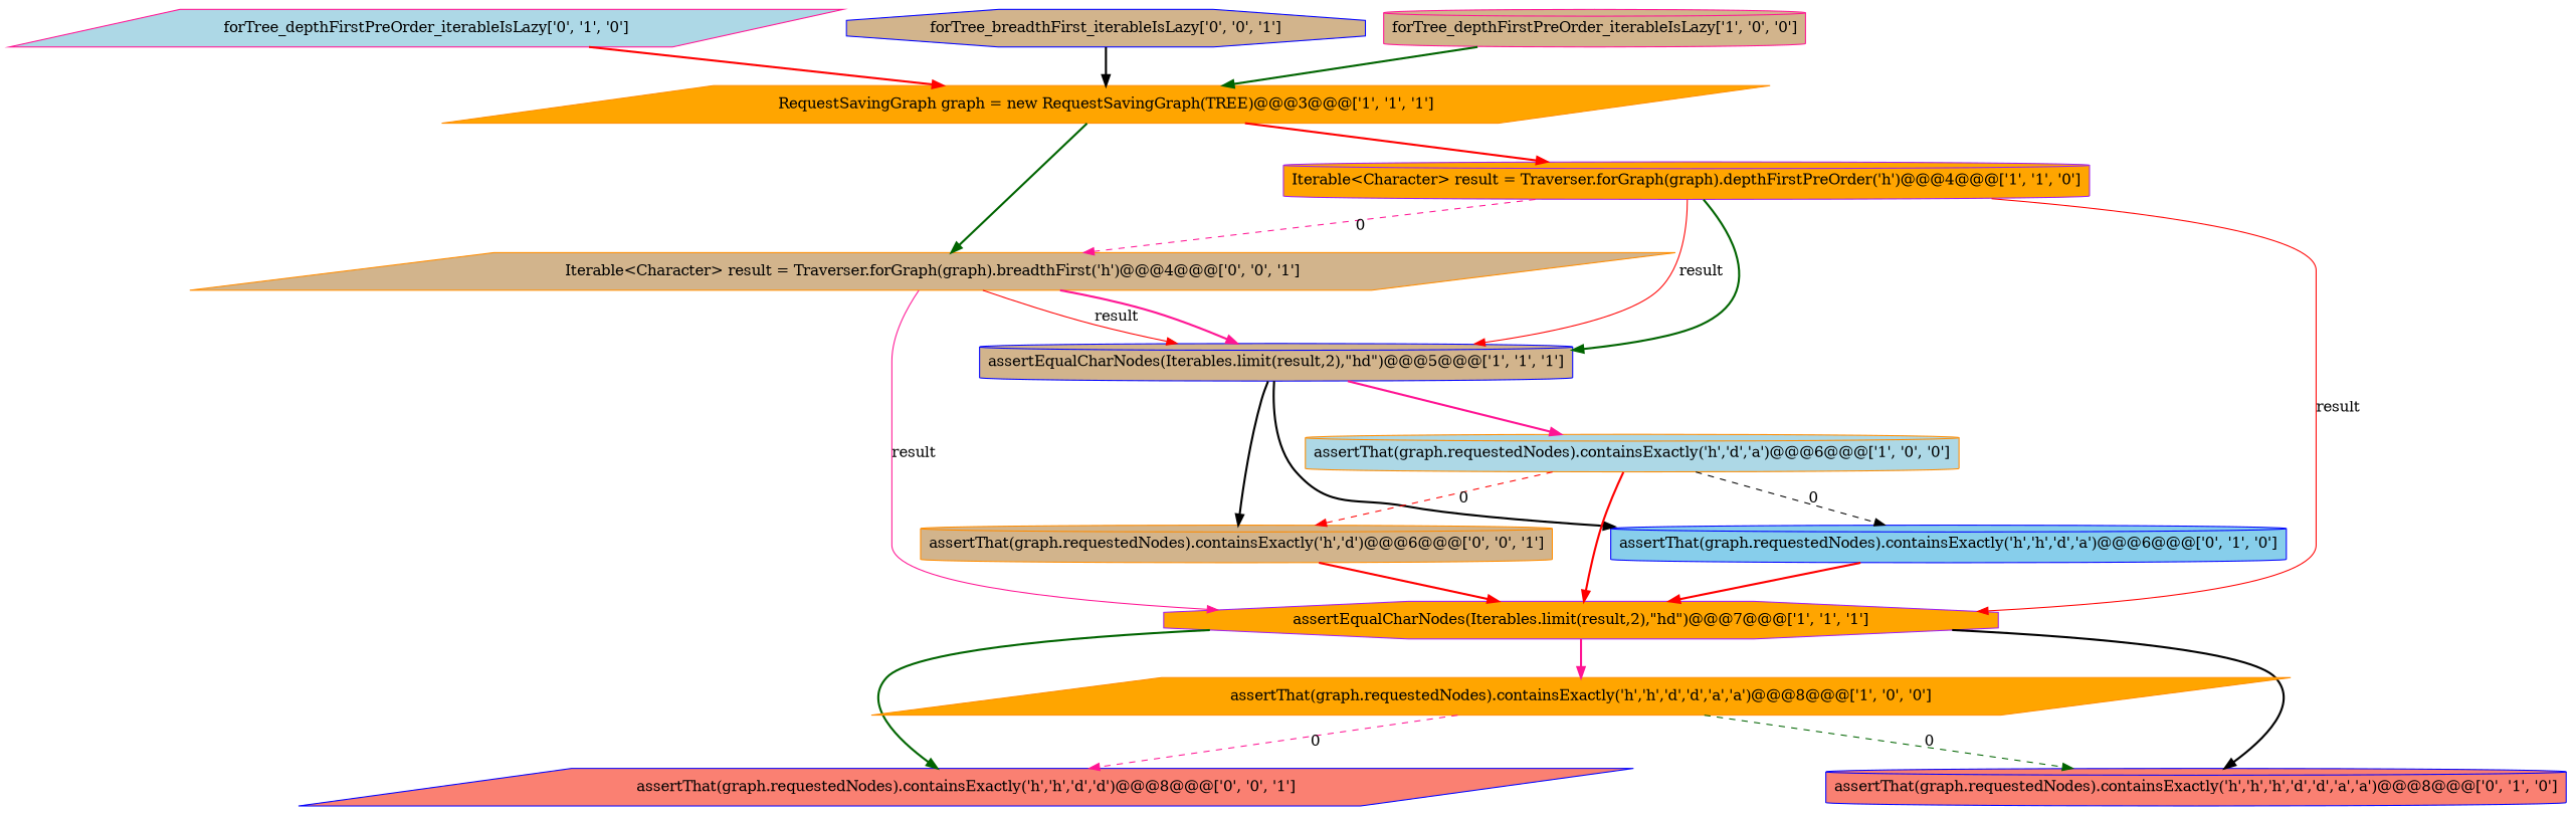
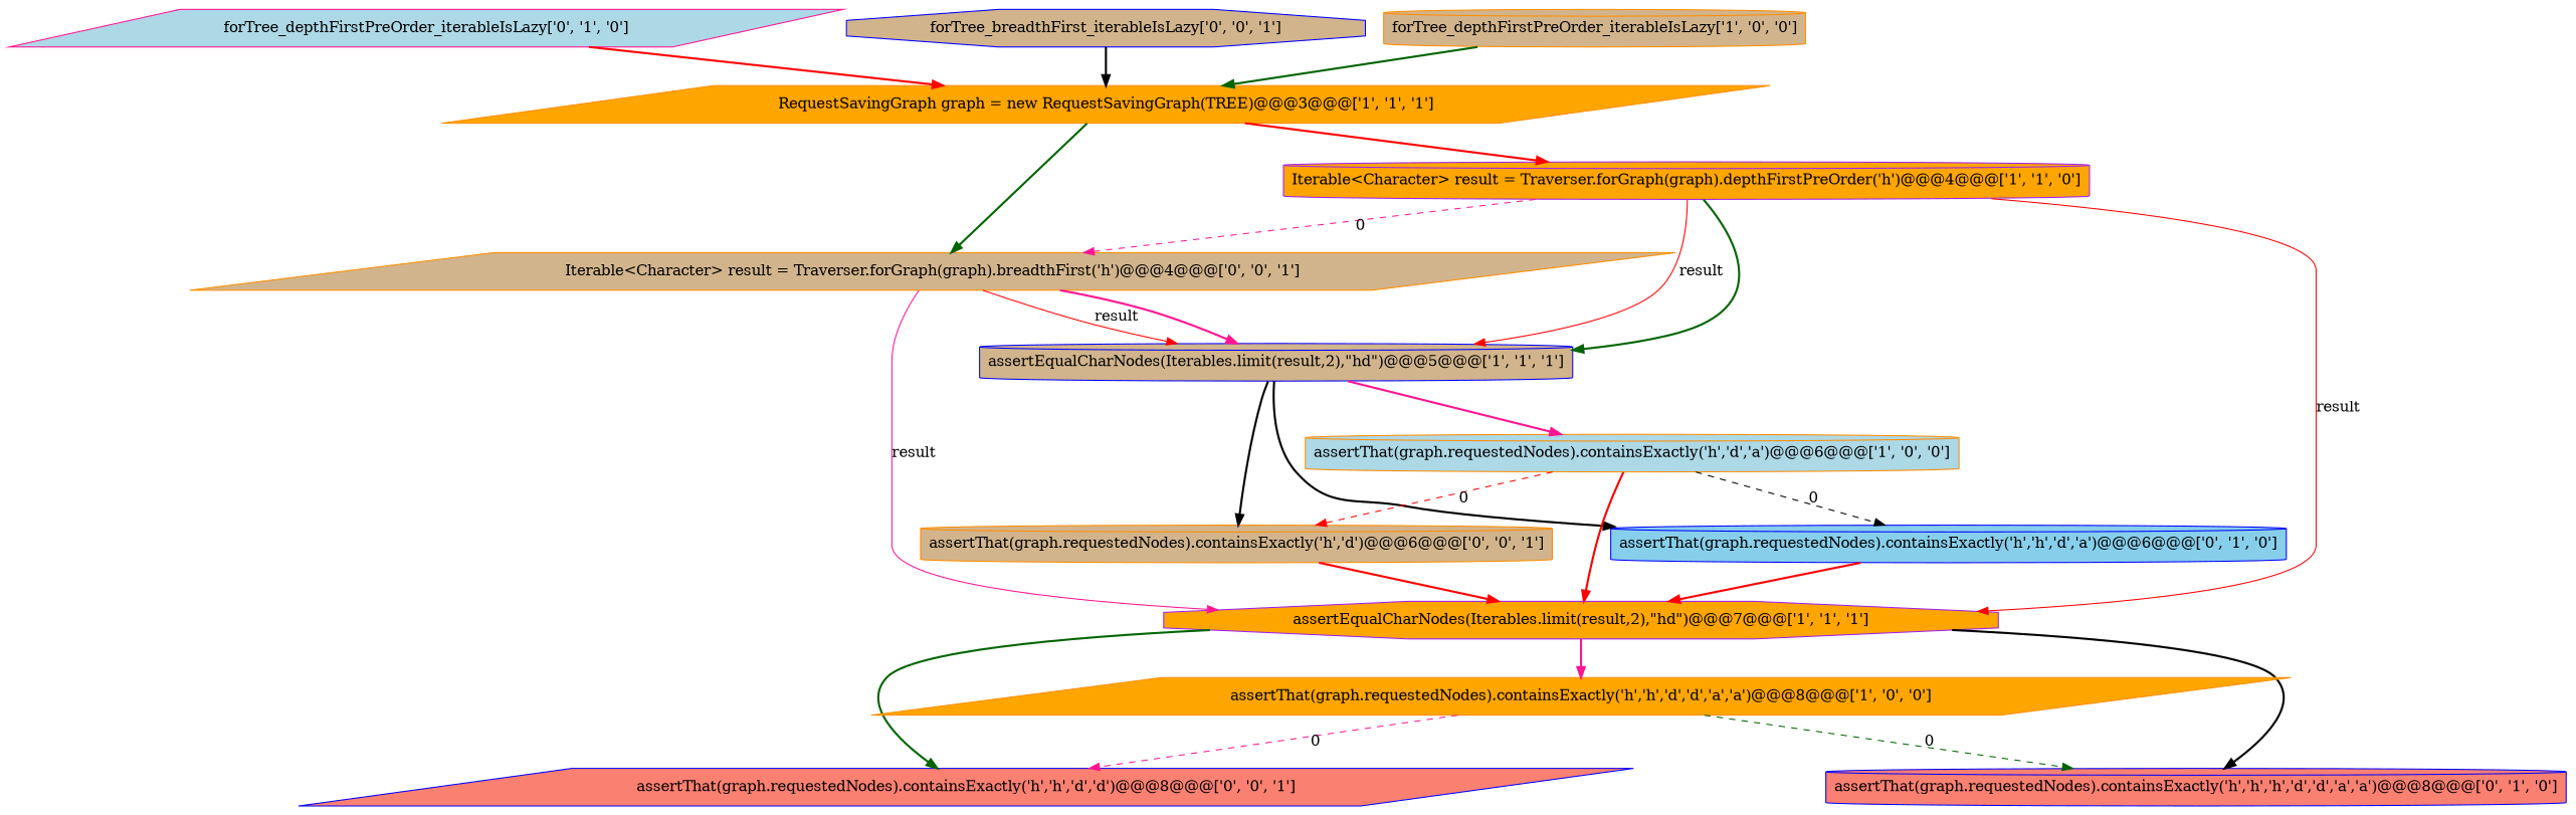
  digraph {
    node [fillcolor=tan shape=cylinder style=filled color=blue]
    edge [style=bold color=red]
    n1 [label="assertEqualCharNodes(Iterables.limit(result,2),\"hd\")@@@5@@@['1', '1', '1']"]
    n2 [fillcolor=skyblue label="assertThat(graph.requestedNodes).containsExactly('h','h','d','a')@@@6@@@['0', '1', '0']"]
    n3 [label="assertThat(graph.requestedNodes).containsExactly('h','d')@@@6@@@['0', '0', '1']" color=darkorange]
    n4 [fillcolor=lightblue label="assertThat(graph.requestedNodes).containsExactly('h','d','a')@@@6@@@['1', '0', '0']" color=darkorange]
    n5 [fillcolor=orange label="Iterable<Character> result = Traverser.forGraph(graph).depthFirstPreOrder('h')@@@4@@@['1', '1', '0']" color=purple]
    n6 [label="Iterable<Character> result = Traverser.forGraph(graph).breadthFirst('h')@@@4@@@['0', '0', '1']" shape=parallelogram color=darkorange]
    n7 [fillcolor=orange label="assertEqualCharNodes(Iterables.limit(result,2),\"hd\")@@@7@@@['1', '1', '1']" shape=octagon color=purple]
    n8 [fillcolor=lightblue label="forTree_depthFirstPreOrder_iterableIsLazy['0', '1', '0']" shape=parallelogram color=deeppink]
    n9 [fillcolor=orange label="RequestSavingGraph graph = new RequestSavingGraph(TREE)@@@3@@@['1', '1', '1']" shape=parallelogram color=darkorange]
    n10 [fillcolor=salmon label="assertThat(graph.requestedNodes).containsExactly('h','h','d','d')@@@8@@@['0', '0', '1']" shape=parallelogram]
    n11 [label="forTree_breadthFirst_iterableIsLazy['0', '0', '1']" shape=octagon]
    n12 [fillcolor=salmon label="assertThat(graph.requestedNodes).containsExactly('h','h','h','d','d','a','a')@@@8@@@['0', '1', '0']"]
-   n13 [label="forTree_depthFirstPreOrder_iterableIsLazy['1', '0', '0']" color=deeppink]
+   n13 [label="forTree_depthFirstPreOrder_iterableIsLazy['1', '0', '0']" color=darkorange]
    n14 [fillcolor=orange label="assertThat(graph.requestedNodes).containsExactly('h','h','d','d','a','a')@@@8@@@['1', '0', '0']" shape=parallelogram color=darkorange]
    n1 -> n2 [color=black]
    n1 -> n3 [color=black]
    n1 -> n4 [color=deeppink]
    n2 -> n7
    n3 -> n7
    n4 -> n2 [label=0 style=dashed color=black]
    n4 -> n3 [label=0 style=dashed]
    n4 -> n7
    n5 -> n1 [color=darkgreen]
    n5 -> n1 [label=result style=solid]
    n5 -> n6 [label=0 style=dashed color=deeppink]
    n5 -> n7 [label=result style=solid]
    n6 -> n1 [color=deeppink]
    n6 -> n1 [label=result style=solid]
    n6 -> n7 [label=result style=solid color=deeppink]
    n7 -> n10 [color=darkgreen]
    n7 -> n12 [color=black]
    n7 -> n14 [color=deeppink]
    n8 -> n9
    n9 -> n5
    n9 -> n6 [color=darkgreen]
    n11 -> n9 [color=black]
    n13 -> n9 [color=darkgreen]
    n14 -> n10 [label=0 style=dashed color=deeppink]
    n14 -> n12 [label=0 style=dashed color=darkgreen]
  }
